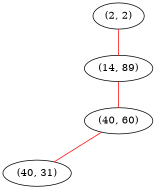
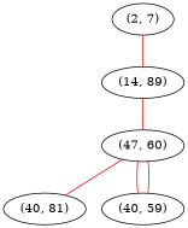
  graph {
    edge [color=red weight=1]
    n1 [label="(14, 89)"]
-   "(2, 2)"
-   "(40, 60)"
-   "(40, 81)" [label="(40, 31)"]
+   "(2, 2)" [label="(2, 7)"]
+   "(40, 60)" [label="(47, 60)"]
+   "(40, 81)"
+   "(40, 59)"
    n1 -- "(40, 60)"
    "(2, 2)" -- n1
    "(40, 60)" -- "(40, 81)"
+   "(40, 60)" -- "(40, 59)"
+   "(40, 60)" -- "(40, 59)"
  }
